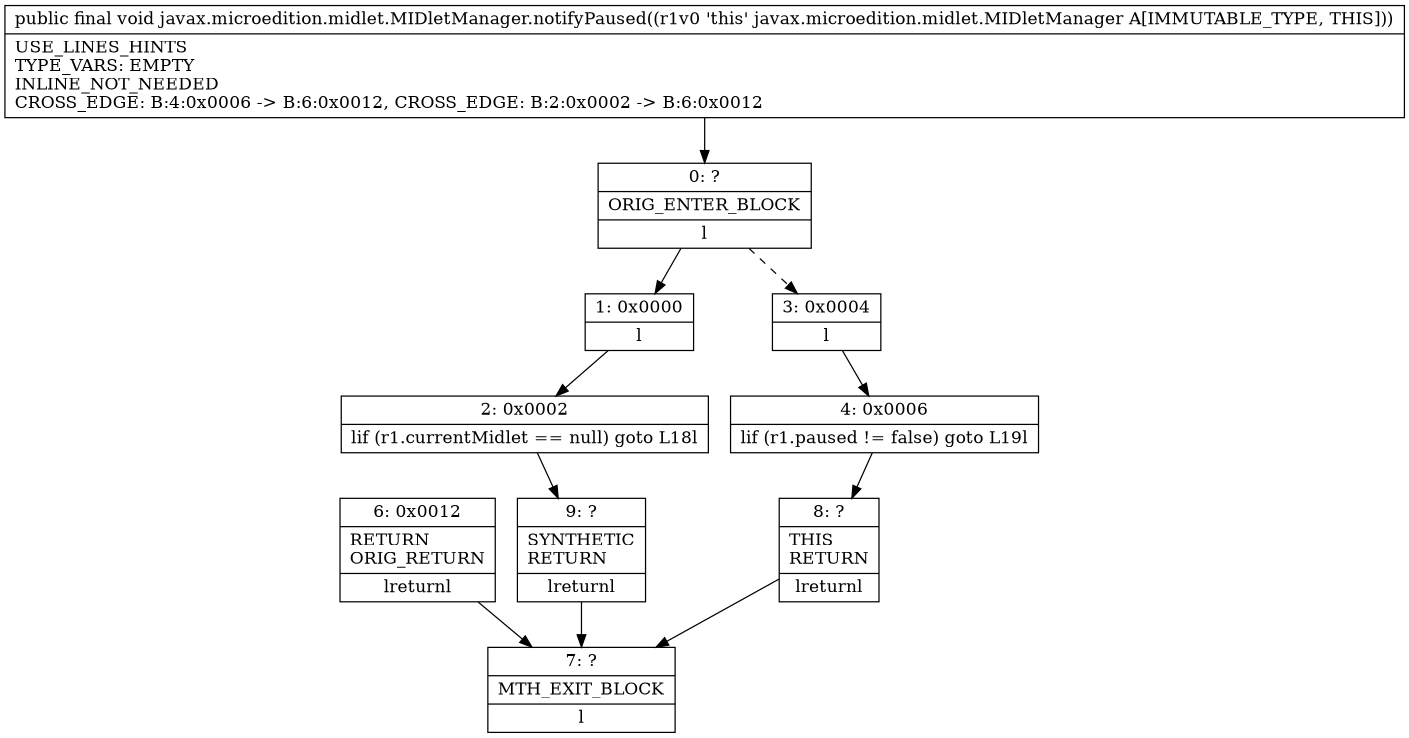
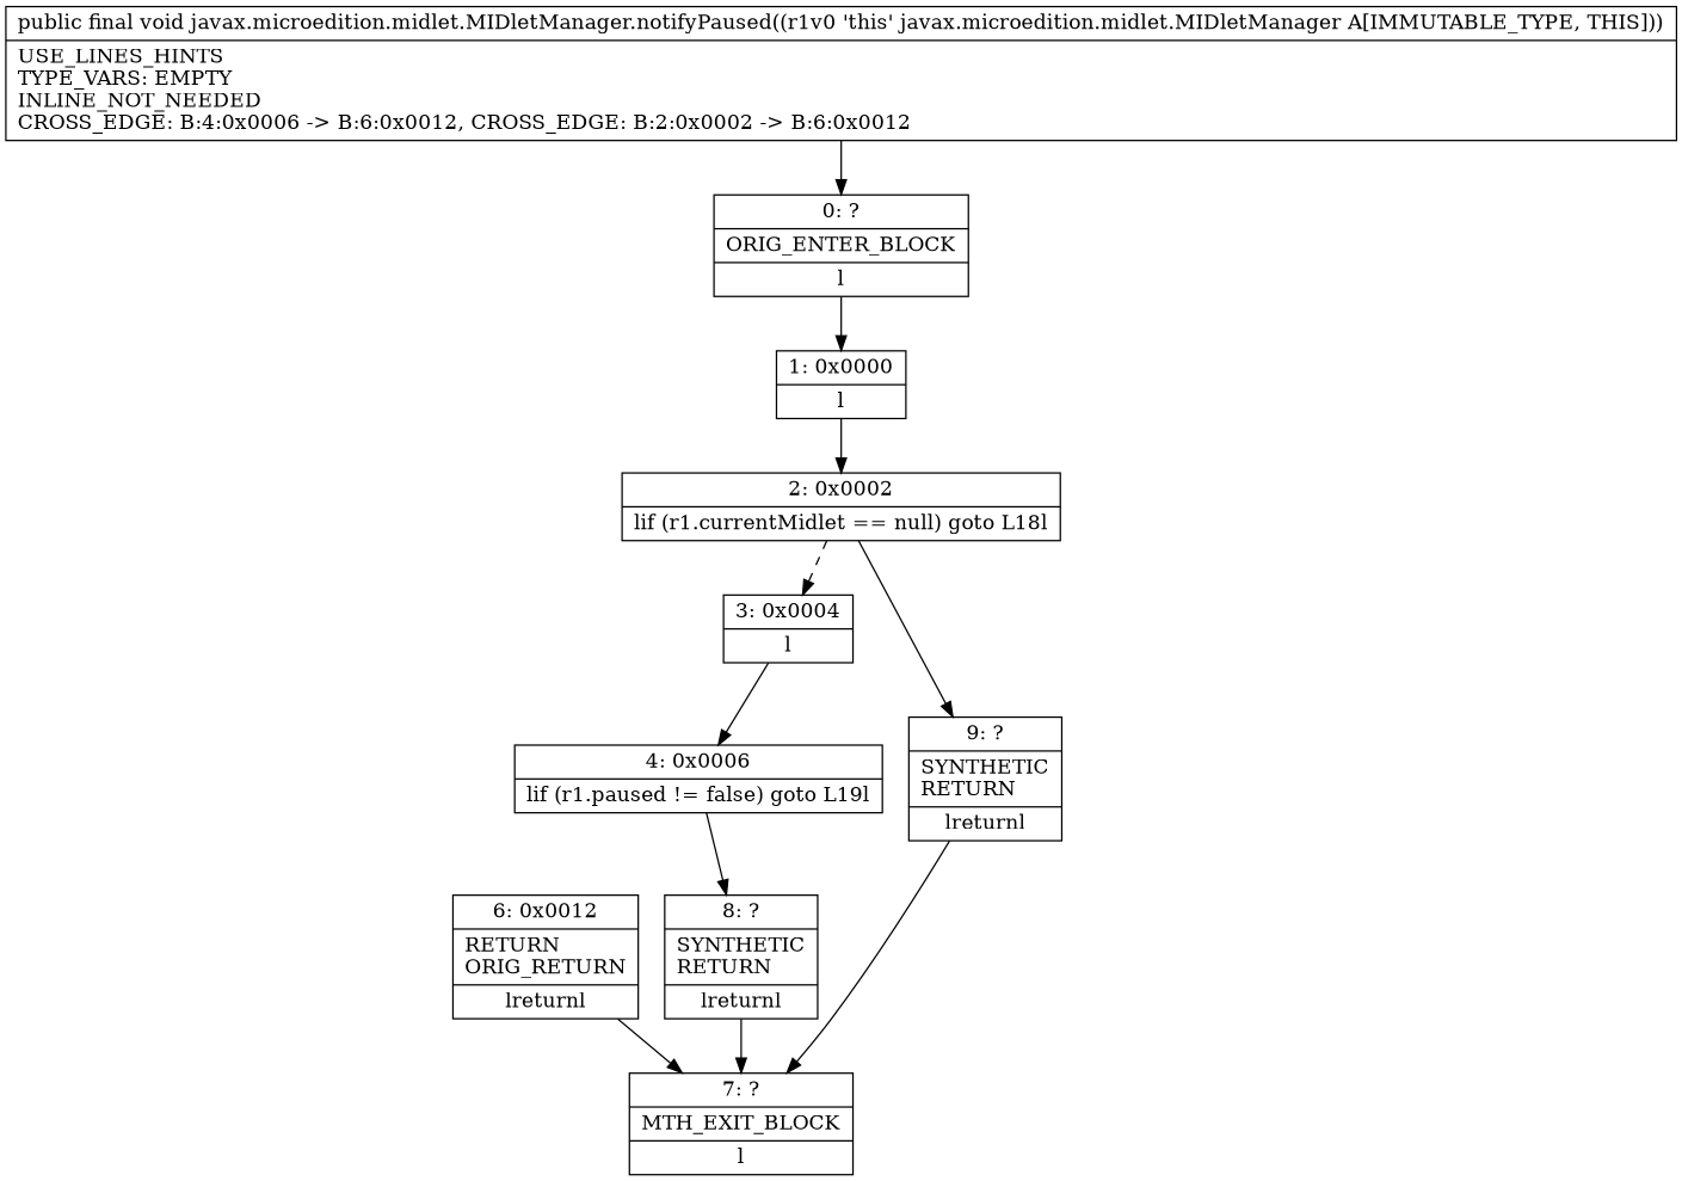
  digraph {
    node [shape=record]
    n1 [label="{0\:\ ?|ORIG_ENTER_BLOCK\l|l}"]
    n2 [label="{1\:\ 0x0000|l}"]
    n3 [label="{2\:\ 0x0002|lif (r1.currentMidlet == null) goto L18l}"]
    n4 [label="{3\:\ 0x0004|l}"]
    n5 [label="{9\:\ ?|SYNTHETIC\lRETURN\l|lreturnl}"]
    n6 [label="{4\:\ 0x0006|lif (r1.paused != false) goto L19l}"]
    n7 [label="{7\:\ ?|MTH_EXIT_BLOCK\l|l}"]
-   n8 [label="{8\:\ ?|THIS\lRETURN\l|lreturnl}"]
+   n8 [label="{8\:\ ?|SYNTHETIC\lRETURN\l|lreturnl}"]
    n9 [label="{6\:\ 0x0012|RETURN\lORIG_RETURN\l|lreturnl}"]
    n10 [label="{public final void javax.microedition.midlet.MIDletManager.notifyPaused((r1v0 'this' javax.microedition.midlet.MIDletManager A[IMMUTABLE_TYPE, THIS]))  | USE_LINES_HINTS\lTYPE_VARS: EMPTY\lINLINE_NOT_NEEDED\lCROSS_EDGE: B:4:0x0006 \-\> B:6:0x0012, CROSS_EDGE: B:2:0x0002 \-\> B:6:0x0012\l}"]
    n1 -> n2
    n2 -> n3
-   n1 -> n4 [style=dashed]
+   n3 -> n4 [style=dashed]
    n3 -> n5
    n4 -> n6
    n5 -> n7
    n6 -> n8
    n8 -> n7
    n9 -> n7
    n10 -> n1
  }
